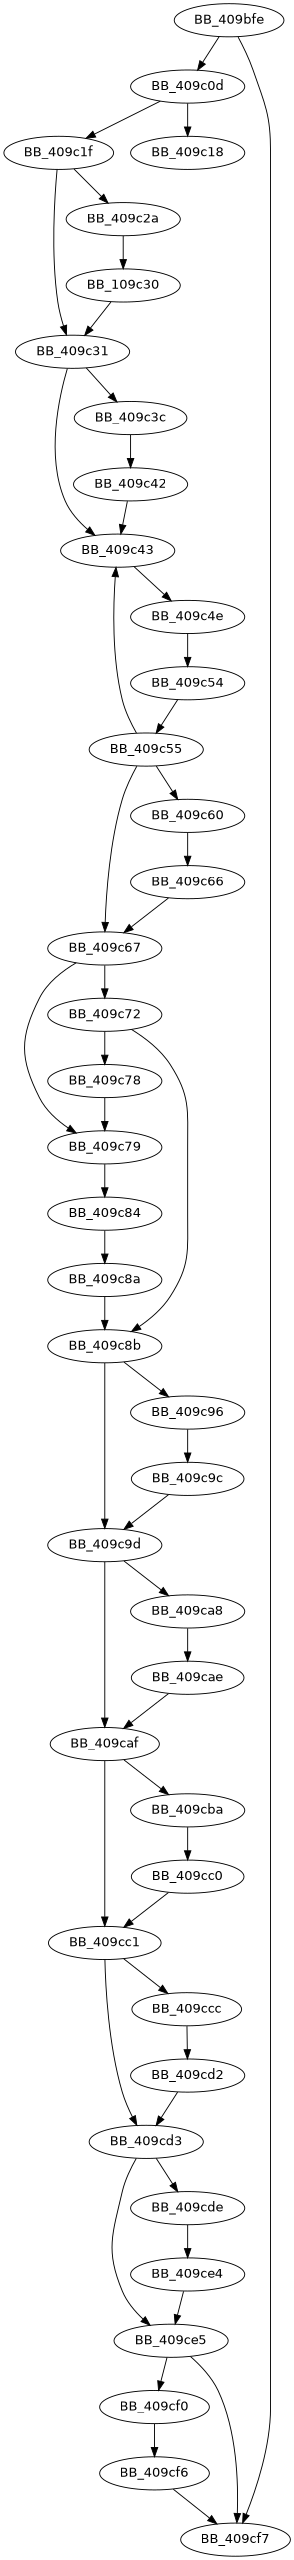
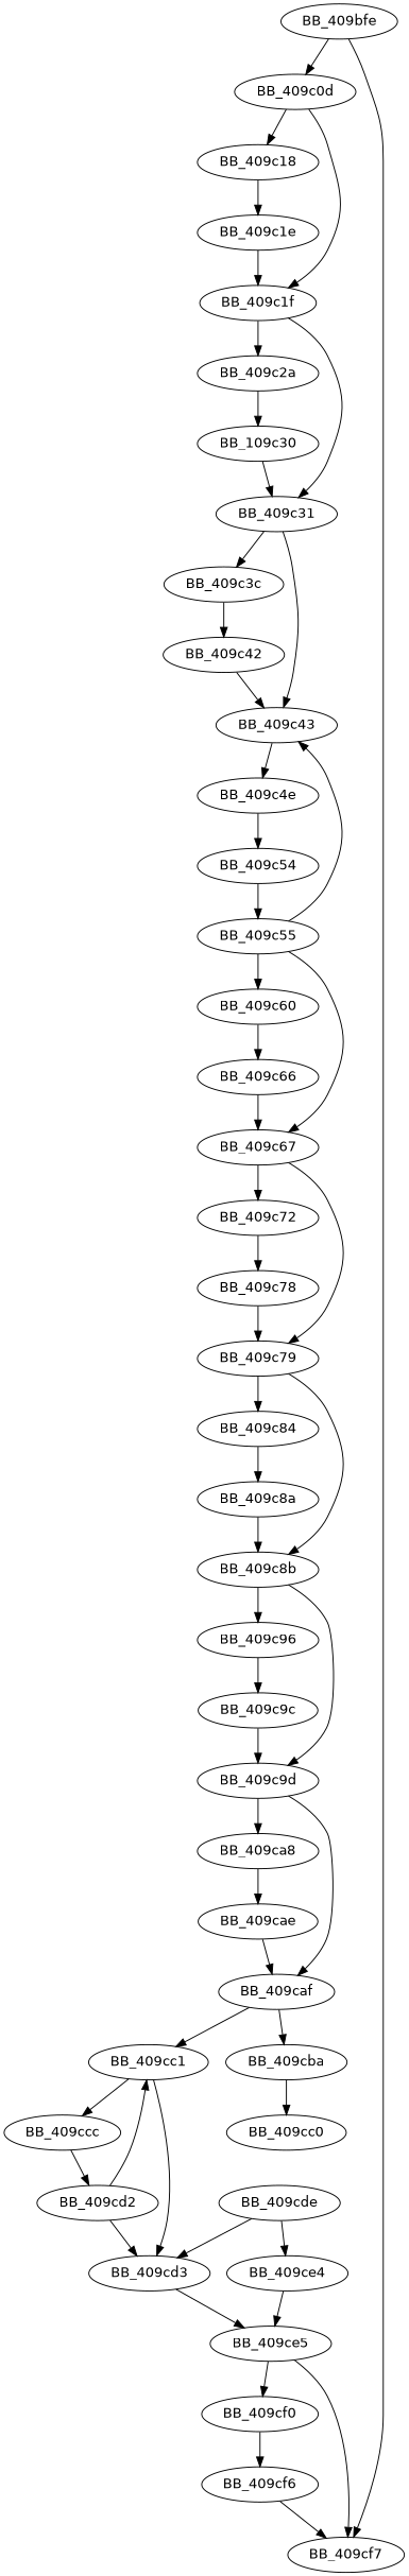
  digraph {
    fontname="DejaVu Sans"
    node [fontname="DejaVu Sans"]
    edge [fontname="DejaVu Sans"]
    BB_409bfe
    BB_409c0d
    BB_409cf7
    BB_409c18
    BB_409c1f
+   BB_409c1e
    BB_409c2a
    BB_409c31
    n9 [label=BB_109c30]
    BB_409c3c
    BB_409c43
    BB_409c42
    BB_409c4e
    BB_409c54
    BB_409c55
    BB_409c60
    BB_409c67
    BB_409c66
    BB_409c72
    BB_409c79
    BB_409c78
    BB_409c84
    BB_409c8b
    BB_409c8a
    BB_409c96
    BB_409c9d
    BB_409c9c
    BB_409ca8
    BB_409caf
    BB_409cae
    BB_409cba
    BB_409cc1
    BB_409cc0
    BB_409ccc
    BB_409cd3
    BB_409cd2
    BB_409cde
    BB_409ce5
    BB_409ce4
    BB_409cf0
    BB_409cf6
    BB_409bfe -> BB_409c0d
    BB_409bfe -> BB_409cf7
    BB_409c0d -> BB_409c18
    BB_409c0d -> BB_409c1f
+   BB_409c18 -> BB_409c1e
    BB_409c1f -> BB_409c2a
    BB_409c1f -> BB_409c31
+   BB_409c1e -> BB_409c1f
    BB_409c2a -> n9
    BB_409c31 -> BB_409c3c
    BB_409c31 -> BB_409c43
    n9 -> BB_409c31
    BB_409c3c -> BB_409c42
    BB_409c43 -> BB_409c4e
    BB_409c42 -> BB_409c43
    BB_409c4e -> BB_409c54
    BB_409c54 -> BB_409c55
    BB_409c55 -> BB_409c43
    BB_409c55 -> BB_409c60
    BB_409c55 -> BB_409c67
    BB_409c60 -> BB_409c66
    BB_409c67 -> BB_409c72
    BB_409c67 -> BB_409c79
    BB_409c66 -> BB_409c67
    BB_409c72 -> BB_409c78
    BB_409c79 -> BB_409c84
-   BB_409c72 -> BB_409c8b
+   BB_409c79 -> BB_409c8b
    BB_409c78 -> BB_409c79
    BB_409c84 -> BB_409c8a
    BB_409c8b -> BB_409c96
    BB_409c8b -> BB_409c9d
    BB_409c8a -> BB_409c8b
    BB_409c96 -> BB_409c9c
    BB_409c9d -> BB_409ca8
    BB_409c9d -> BB_409caf
    BB_409c9c -> BB_409c9d
    BB_409ca8 -> BB_409cae
    BB_409caf -> BB_409cba
    BB_409caf -> BB_409cc1
    BB_409cae -> BB_409caf
    BB_409cba -> BB_409cc0
    BB_409cc1 -> BB_409ccc
    BB_409cc1 -> BB_409cd3
-   BB_409cc0 -> BB_409cc1
+   BB_409cd2 -> BB_409cc1
    BB_409ccc -> BB_409cd2
-   BB_409cd3 -> BB_409cde
+   BB_409cde -> BB_409cd3
    BB_409cd3 -> BB_409ce5
    BB_409cd2 -> BB_409cd3
    BB_409cde -> BB_409ce4
    BB_409ce5 -> BB_409cf7
    BB_409ce5 -> BB_409cf0
    BB_409ce4 -> BB_409ce5
    BB_409cf0 -> BB_409cf6
    BB_409cf6 -> BB_409cf7
  }
